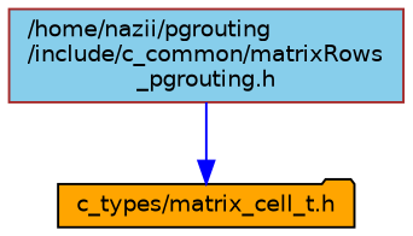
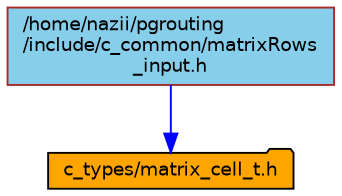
  digraph {
    node [fontname=Helvetica fontsize=10 style=filled]
-   n1 [color=brown fillcolor=skyblue fontcolor=black height=0.2 label="/home/nazii/pgrouting\l/include/c_common/matrixRows\l_pgrouting.h" shape=box width=0.4]
+   n1 [color=brown fillcolor=skyblue fontcolor=black height=0.2 label="/home/nazii/pgrouting\l/include/c_common/matrixRows\l_input.h" shape=box width=0.4]
    n2 [color=black fillcolor=orange height=0.2 label="c_types/matrix_cell_t.h" shape=folder width=0.4]
    n1 -> n2 [color=blue fontname=Helvetica fontsize=10 labelfontname=Helvetica labelfontsize=10 style=solid]
  }
